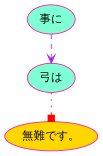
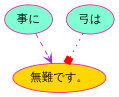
  digraph {
    fontname=Nunito
    node [color=deeppink fillcolor=aquamarine fontname=Nunito style=filled]
    edge [fontname=Nunito]
    n1 [label="事に"]
    n2 [fillcolor=gold label="無難です。"]
    n3 [label="弓は"]
-   n1 -> n3 [arrowhead=vee color=purple style=dashed]
+   n1 -> n2 [arrowhead=vee color=purple style=dashed]
    n3 -> n2 [arrowhead=box color=red style=dotted]
  }
